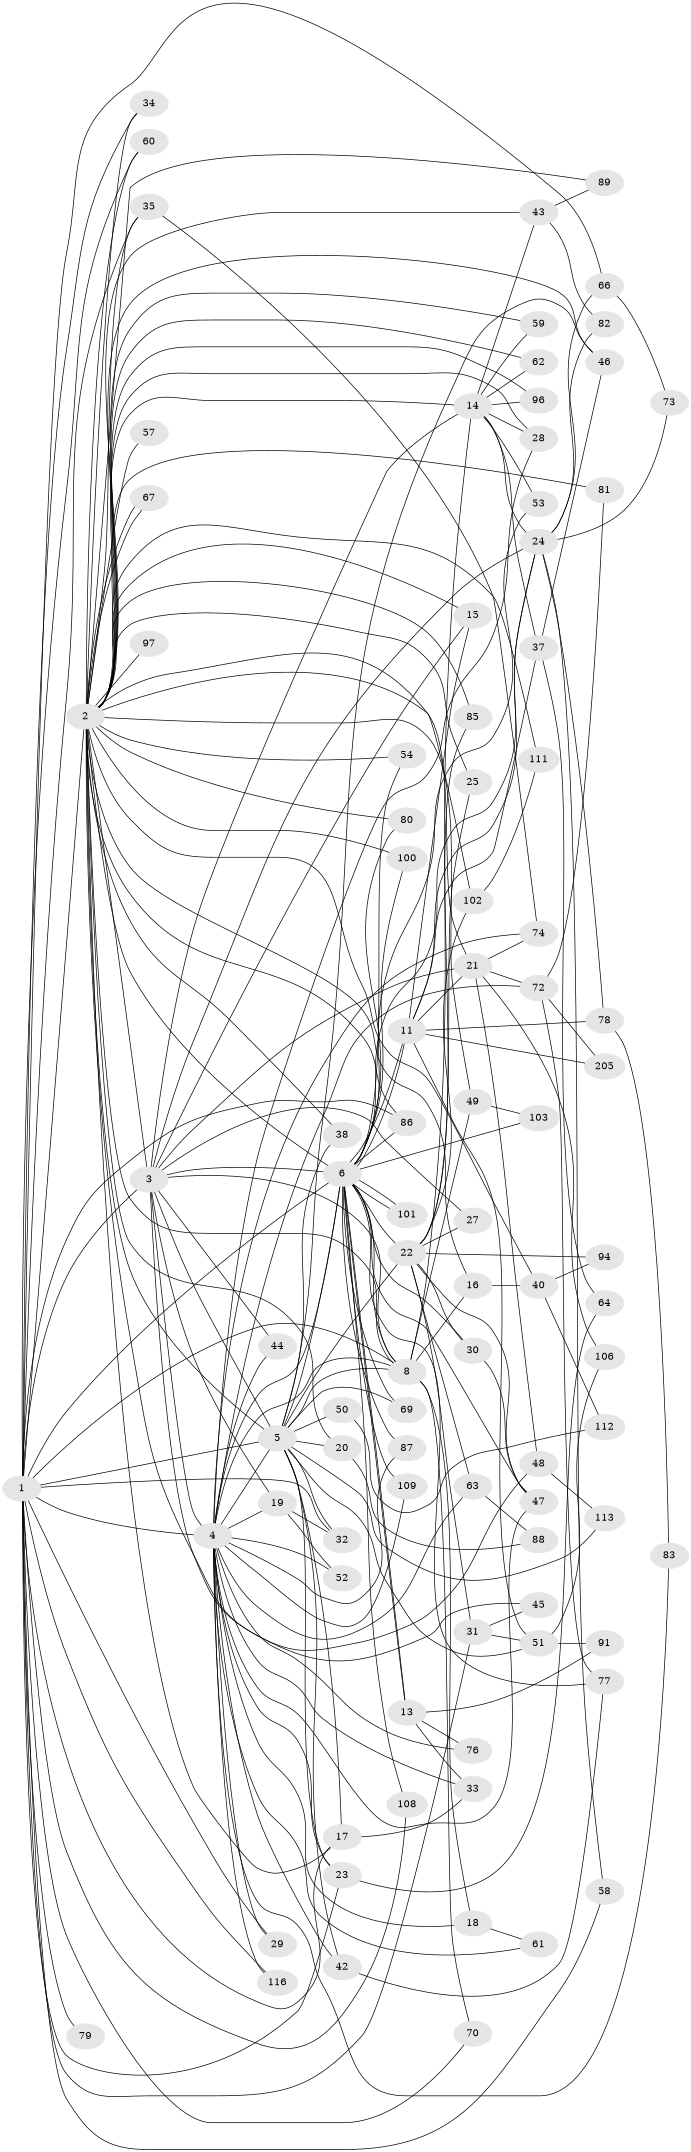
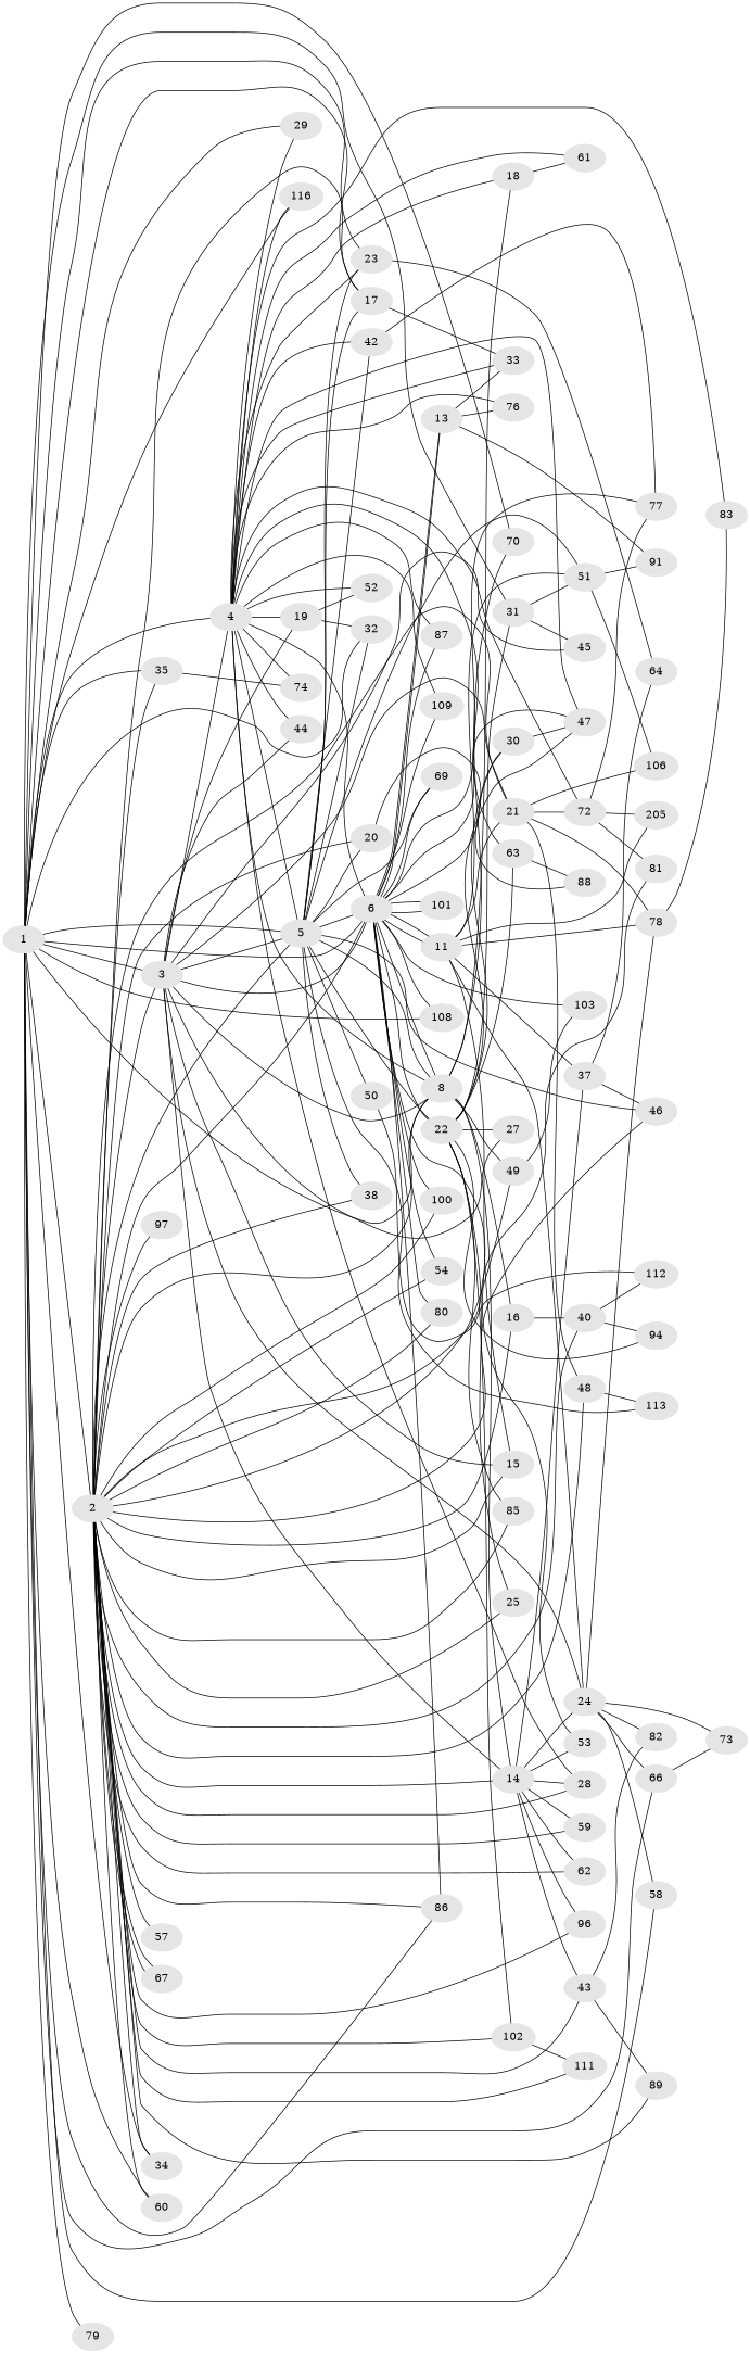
  graph {
    rankdir=LR
    node [color=gray90 style=filled]
    1 [super="+12"]
    2 [super="+7"]
    3 [super="+56"]
    4 [super="+10"]
    5 [super="+9"]
    6 [super="+75"]
    8 [super="+107"]
    17 [super="+41"]
    23 [super="+26"]
    29
    31
    32 [super="+98"]
    34
    35
    60
    66
    n17 [label=58]
    70
    79
    86 [super="+104"]
    108
    116
    14 [super="+92"]
    15
    16
    20
    21 [super="+36"]
    25
    28 [super="+84"]
    38
    40
    43 [super="+71"]
    46 [super="+114"]
    48 [super="+110"]
    49
    54
    57
    59
    62
    67
    80
    81
    85
    89
    96
    97
    100
    102
    111
    19
    24 [super="+65"]
    27
    44
    45
    18
    33 [super="+95"]
    42
    47 [super="+55"]
    52
    61
    63
    72 [super="+115"]
    74 [super="+99"]
    76
    83
    87
    109
    22 [super="+58"]
    50
    51 [super="+93"]
    69
    113
    11 [super="+90"]
    13
    30 [super="+39"]
    53
    77
    101
    103
    64
    73
    37
    88
    106
    94
    112
    82
    78
    n89 [label=205]
    91
    1 -- 2 [weight=2]
    1 -- 3
    1 -- 4 [weight=2]
    1 -- 5 [weight=2]
    1 -- 6 [weight=2]
    1 -- 8
    1 -- 17
    1 -- 23
    1 -- 29
    1 -- 31
    1 -- 32
    1 -- 34
    1 -- 35
    1 -- 60
    1 -- 66
    1 -- n17
    1 -- 70
    1 -- 79 [weight=2]
    1 -- 86
    1 -- 108
    1 -- 116
    2 -- 3 [weight=2]
    2 -- 5 [weight=4]
    2 -- 6 [weight=2]
    2 -- 8 [weight=2]
    2 -- 17
    2 -- 34
    2 -- 35
    2 -- 60
    2 -- 86
    2 -- 14
    2 -- 15
    2 -- 16
    2 -- 20
    2 -- 21
    2 -- 25
    2 -- 28
    2 -- 38
    2 -- 40
    2 -- 43
    2 -- 46
    2 -- 48 [weight=2]
    2 -- 49
    2 -- 54
    2 -- 57 [weight=2]
    2 -- 59
    2 -- 62
    2 -- 67
    2 -- 67
    2 -- 80
    2 -- 81
    2 -- 85
    2 -- 89
    2 -- 96
    2 -- 97 [weight=2]
    2 -- 100
    2 -- 102
    2 -- 111
    3 -- 4 [weight=2]
    3 -- 5 [weight=2]
    3 -- 6
    3 -- 8
    3 -- 14
    3 -- 15
    3 -- 21
    3 -- 19
    3 -- 24
    3 -- 27
    3 -- 44
    3 -- 45
    4 -- 5 [weight=4]
    4 -- 6 [weight=2]
    4 -- 8 [weight=2]
    4 -- 23
    4 -- 29
    4 -- 116
    4 -- 28
    4 -- 19
    4 -- 44
    4 -- 18
    4 -- 33
    4 -- 42
    4 -- 47
    4 -- 52
    4 -- 61
    4 -- 63
    4 -- 72
    4 -- 74
    4 -- 76
    4 -- 83
    4 -- 87
    4 -- 109
    5 -- 6 [weight=2]
    5 -- 8 [weight=2]
    5 -- 17
    5 -- 23
    5 -- 32
    5 -- 20
    5 -- 38
    5 -- 46
    5 -- 42
    5 -- 22
    5 -- 50 [weight=2]
    5 -- 51
    5 -- 69
    5 -- 113
    6 -- 8
    6 -- 86
    6 -- 108
    6 -- 54
    6 -- 80
    6 -- 100
-   6 -- 24
    6 -- 47
    6 -- 87
    6 -- 109
    6 -- 22
    6 -- 69
    6 -- 11
    6 -- 11
    6 -- 13
    6 -- 13
    6 -- 30 [weight=2]
    6 -- 53
    6 -- 77
    6 -- 101
    6 -- 101
    6 -- 103
    8 -- 70
    8 -- 14
    8 -- 16 [weight=2]
    8 -- 49
    8 -- 18
    17 -- 33
    23 -- 64
    31 -- 45
    31 -- 51
    35 -- 74
    66 -- 73
    14 -- 28
    14 -- 43
    14 -- 59
    14 -- 62
    14 -- 96
    14 -- 24
    14 -- 53
    14 -- 37
    16 -- 40
    20 -- 88
    21 -- 48
    21 -- 72
-   21 -- 74
+   21 -- 78
    21 -- 106
    40 -- 94
    40 -- 112
    43 -- 89
    43 -- 82
    48 -- 113
    49 -- 103
    102 -- 111
    19 -- 32
    19 -- 52
    24 -- 66
    24 -- n17
    24 -- 73
    24 -- 82
    24 -- 78
    18 -- 61
    42 -- 77
    63 -- 88
    72 -- 81
    72 -- 77
    72 -- n89
    22 -- 31
    22 -- 25
    22 -- 85
    22 -- 102
    22 -- 27
    22 -- 47
    22 -- 63
    22 -- 30
    22 -- 94
    50 -- 112
    51 -- 106
    51 -- 91
    11 -- 15
    11 -- 21
    11 -- 24
    11 -- 51
    11 -- 37
    11 -- 78
    11 -- n89
    13 -- 33
    13 -- 76
    13 -- 91
    30 -- 47
    37 -- 46
    37 -- 64
    78 -- 83
  }
